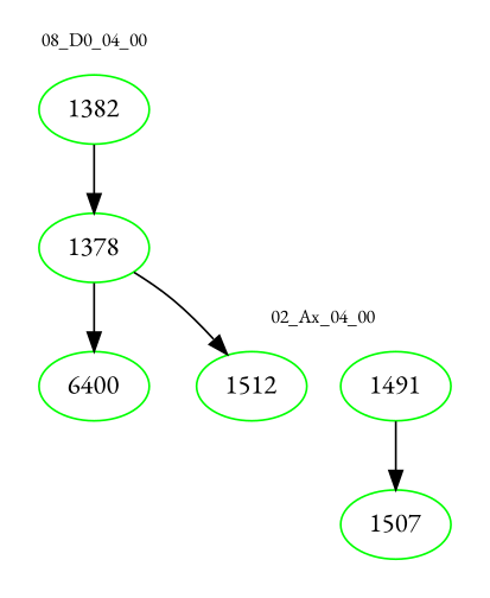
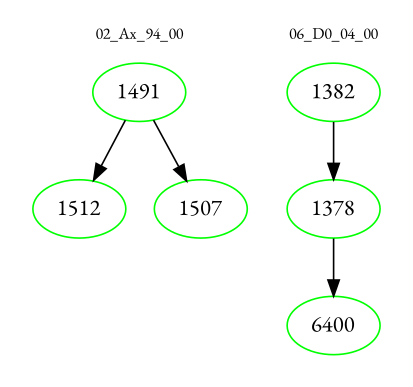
  digraph {
    fontname="EB Garamond"
    node [color=green fontname="EB Garamond"]
    edge [color=black fontname="EB Garamond"]
    n1 [label=1491]
    n2 [label=1512]
    n3 [label=1507]
    n4 [label=1378]
    n5 [label=6400]
    n6 [label=1382]
    subgraph cluster_1 {
      color=white
      fontsize=10
-     label="02_Ax_04_00"
+     label="02_Ax_94_00"
      n1
      n2
      n3
    }
    subgraph cluster_2 {
      color=white
      fontsize=10
-     label="08_D0_04_00"
+     label="06_D0_04_00"
      n4
      n5
      n6
    }
-   n4 -> n2
+   n1 -> n2
    n1 -> n3
    n4 -> n5
    n6 -> n4
  }
